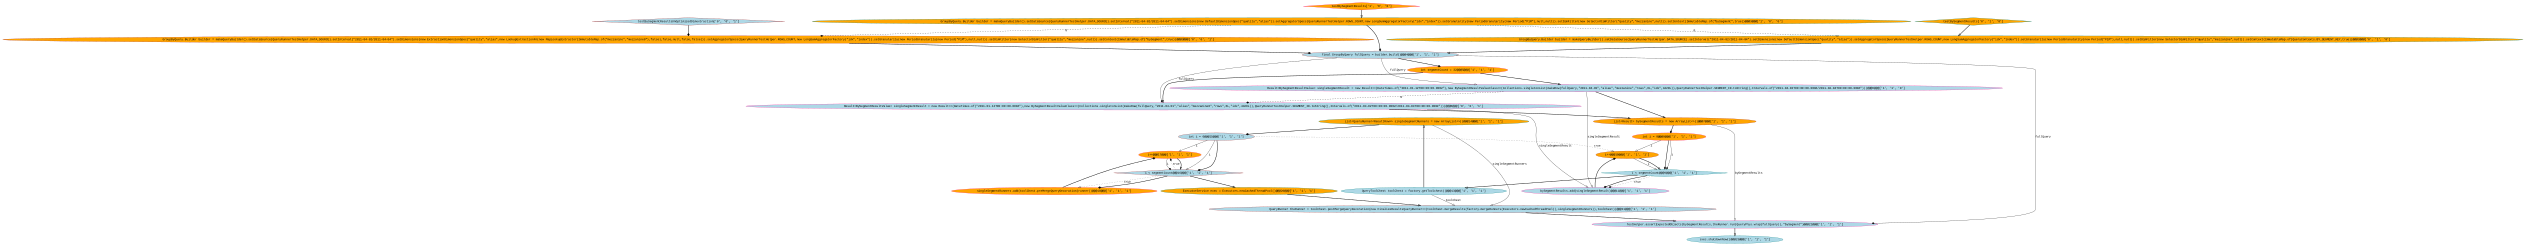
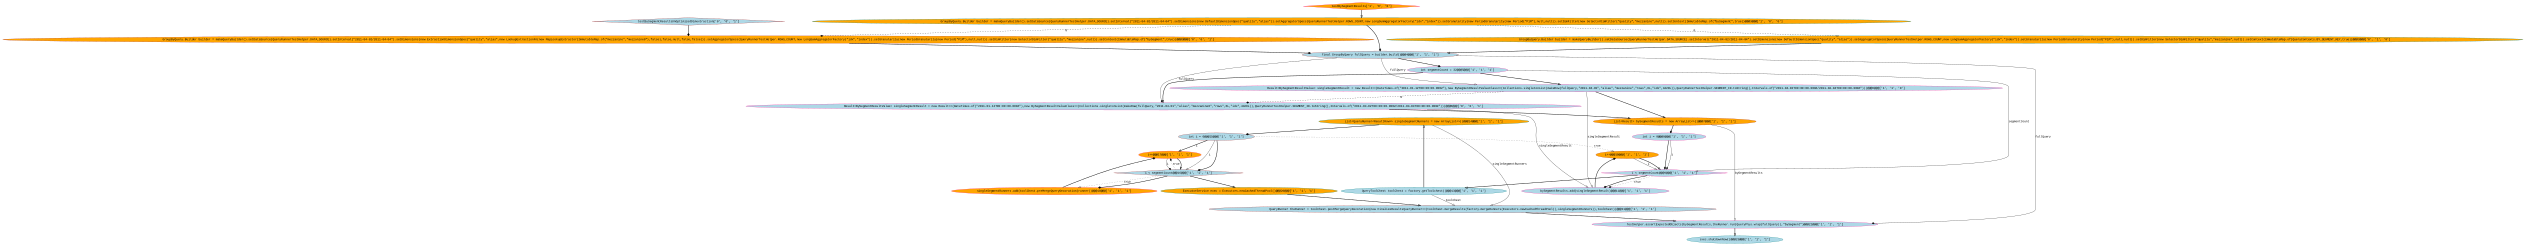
  digraph {
    fontname="Liberation Mono"
    node [color=deeppink fillcolor=lightblue fontname="Liberation Mono" shape=ellipse style=filled]
    edge [arrowhead=onormal fontname="Liberation Mono" style=bold]
    n1 [color=teal fillcolor=orange label="List<QueryRunner<ResultRow>> singleSegmentRunners = new ArrayList<>()@@@14@@@['1', '1', '1']"]
    n2 [color=brown label="int i = 0@@@15@@@['1', '1', '1']"]
    n3 [color=brown label="QueryRunner theRunner = toolChest.postMergeQueryDecoration(new FinalizeResultsQueryRunner<>(toolChest.mergeResults(factory.mergeRunners(Executors.newCachedThreadPool(),singleSegmentRunners)),toolChest))@@@21@@@['1', '1', '1']"]
    n4 [fillcolor=orange label="i++@@@17@@@['1', '1', '1']"]
    n5 [color=brown label="i < segmentCount@@@16@@@['1', '1', '1']" shape=diamond]
    n6 [color=brown fillcolor=orange label="i++@@@10@@@['1', '1', '1']"]
    n7 [label="TestHelper.assertExpectedObjects(bySegmentResults,theRunner.run(QueryPlus.wrap(fullQuery)),\"bySegment\")@@@22@@@['1', '1', '1']"]
    n8 [color=teal fillcolor=orange label="ExecutorService exec = Executors.newCachedThreadPool()@@@20@@@['1', '1', '1']"]
    n9 [fillcolor=orange label="singleSegmentRunners.add(toolChest.preMergeQueryDecoration(runner))@@@18@@@['1', '1', '1']"]
-   n10 [fillcolor=orange label="int i = 0@@@8@@@['1', '1', '1']"]
-   n11 [color=teal label="i < segmentCount@@@9@@@['1', '1', '1']" shape=diamond]
+   n10 [label="int i = 0@@@8@@@['1', '1', '1']"]
+   n11 [label="i < segmentCount@@@9@@@['1', '1', '1']" shape=diamond]
    n12 [color=teal label="QueryToolChest toolChest = factory.getToolchest()@@@13@@@['1', '1', '1']"]
    n13 [label="bySegmentResults.add(singleSegmentResult)@@@11@@@['1', '1', '1']"]
    n14 [fillcolor=orange label="testBySegmentResults['1', '0', '0']" shape=diamond]
    n15 [color=teal fillcolor=orange label="GroupByQuery.Builder builder = makeQueryBuilder().setDataSource(QueryRunnerTestHelper.DATA_SOURCE).setInterval(\"2011-04-02/2011-04-04\").setDimensions(new DefaultDimensionSpec(\"quality\",\"alias\")).setAggregatorSpecs(QueryRunnerTestHelper.ROWS_COUNT,new LongSumAggregatorFactory(\"idx\",\"index\")).setGranularity(new PeriodGranularity(new Period(\"P1M\"),null,null)).setDimFilter(new SelectorDimFilter(\"quality\",\"mezzanine\",null)).setContext(ImmutableMap.of(\"bySegment\",true))@@@3@@@['1', '0', '0']"]
    n16 [color=teal fillcolor=orange label="GroupByQuery.Builder builder = makeQueryBuilder().setDataSource(QueryRunnerTestHelper.DATA_SOURCE).setInterval(\"2011-04-02/2011-04-04\").setDimensions(new DefaultDimensionSpec(\"quality\",\"alias\")).setAggregatorSpecs(QueryRunnerTestHelper.ROWS_COUNT,new LongSumAggregatorFactory(\"idx\",\"index\")).setGranularity(new PeriodGranularity(new Period(\"P1M\"),null,null)).setDimFilter(new SelectorDimFilter(\"quality\",\"mezzanine\",null)).setContext(ImmutableMap.of(QueryContexts.BY_SEGMENT_KEY,true))@@@3@@@['0', '1', '0']"]
    n17 [color=brown fillcolor=orange label="GroupByQuery.Builder builder = makeQueryBuilder().setDataSource(QueryRunnerTestHelper.DATA_SOURCE).setInterval(\"2011-04-02/2011-04-04\").setDimensions(new ExtractionDimensionSpec(\"quality\",\"alias\",new LookupExtractionFn(new MapLookupExtractor(ImmutableMap.of(\"mezzanine\",\"mezzanine0\"),false),false,null,false,false))).setAggregatorSpecs(QueryRunnerTestHelper.ROWS_COUNT,new LongSumAggregatorFactory(\"idx\",\"index\")).setGranularity(new PeriodGranularity(new Period(\"P1M\"),null,null)).setDimFilter(new SelectorDimFilter(\"quality\",\"mezzanine\",null)).setContext(ImmutableMap.of(\"bySegment\",true))@@@3@@@['0', '0', '1']"]
    n18 [color=brown label="final GroupByQuery fullQuery = builder.build()@@@4@@@['1', '1', '1']"]
    n19 [color=teal label="exec.shutdownNow()@@@23@@@['1', '1', '1']"]
    n20 [color=brown fillcolor=orange label="List<Result> bySegmentResults = new ArrayList<>()@@@7@@@['1', '1', '1']"]
    n21 [label="Result<BySegmentResultValue> singleSegmentResult = new Result<>(DateTimes.of(\"2011-01-12T00:00:00.000Z\"),new BySegmentResultValueClass<>(Collections.singletonList(makeRow(fullQuery,\"2011-04-01\",\"alias\",\"mezzanine\",\"rows\",6L,\"idx\",4420L)),QueryRunnerTestHelper.SEGMENT_ID.toString(),Intervals.of(\"2011-04-02T00:00:00.000Z/2011-04-04T00:00:00.000Z\")))@@@6@@@['1', '1', '0']"]
    n22 [label="Result<BySegmentResultValue> singleSegmentResult = new Result<>(DateTimes.of(\"2011-01-12T00:00:00.000Z\"),new BySegmentResultValueClass<>(Collections.singletonList(makeRow(fullQuery,\"2011-04-01\",\"alias\",\"mezzanine0\",\"rows\",6L,\"idx\",4420L)),QueryRunnerTestHelper.SEGMENT_ID.toString(),Intervals.of(\"2011-04-02T00:00:00.000Z/2011-04-04T00:00:00.000Z\")))@@@6@@@['0', '0', '1']"]
-   n23 [color=teal fillcolor=orange label="testBySegmentResults['0', '1', '0']" shape=diamond]
    n24 [color=brown label="testBySegmentResultsUnOptimizedDimextraction['0', '0', '1']" shape=diamond]
-   n25 [fillcolor=orange label="int segmentCount = 32@@@5@@@['1', '1', '1']"]
+   n25 [label="int segmentCount = 32@@@5@@@['1', '1', '1']"]
    n1 -> n2 [arrowhead=diamond]
    n1 -> n3 [label=singleSegmentRunners style=solid]
-   n2 -> n4 [label=i style=solid]
+   n2 -> n4 [label=i]
    n2 -> n5 [arrowhead=diamond]
    n2 -> n5 [label=i style=solid]
    n2 -> n6 [label=true style=dotted]
    n3 -> n7
    n4 -> n5
    n4 -> n5 [arrowhead=diamond label=i style=solid]
    n5 -> n4 [arrowhead=diamond label=true style=dotted]
    n5 -> n8
    n5 -> n9 [label=true style=dotted]
    n5 -> n9 [arrowhead=diamond]
    n6 -> n11 [label=i style=solid]
    n6 -> n11
    n7 -> n19
    n8 -> n3
    n9 -> n4 [arrowhead=diamond]
-   n10 -> n6 [label=i style=solid]
    n10 -> n11 [arrowhead=diamond]
    n10 -> n11 [arrowhead=diamond label=i style=solid]
    n11 -> n12
    n11 -> n13 [arrowhead=diamond label=true style=dotted]
    n11 -> n13 [arrowhead=diamond]
    n12 -> n1
    n12 -> n3 [label=toolChest style=solid]
    n13 -> n6 [arrowhead=diamond]
    n14 -> n15
    n15 -> n16 [label=0 style=dashed]
    n15 -> n17 [arrowhead=diamond label=0 style=dashed]
    n15 -> n18 [arrowhead=diamond]
    n16 -> n18
    n17 -> n18 [arrowhead=diamond]
    n18 -> n7 [arrowhead=diamond label=fullQuery style=solid]
    n18 -> n21 [label=fullQuery style=solid]
    n18 -> n22 [arrowhead=diamond label=fullQuery style=solid]
    n18 -> n25 [arrowhead=diamond]
    n20 -> n7 [label=bySegmentResults style=solid]
    n20 -> n10 [arrowhead=diamond]
    n21 -> n13 [label=singleSegmentResult style=solid]
    n21 -> n20
    n21 -> n22 [arrowhead=diamond label=0 style=dashed]
    n22 -> n13 [label=singleSegmentResult style=solid]
    n22 -> n20
-   n23 -> n16
    n24 -> n17 [arrowhead=diamond]
+   n25 -> n11 [label=segmentCount style=solid]
    n25 -> n21
    n25 -> n22
  }
